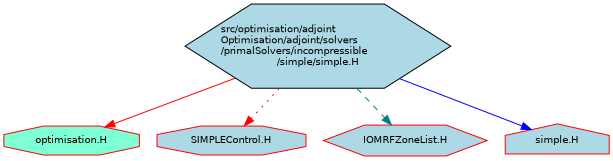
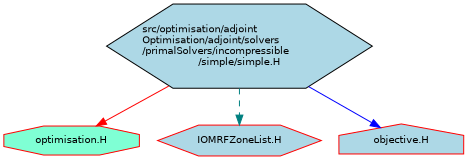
  digraph {
    node [color=red fillcolor=lightblue fontname=Helvetica fontsize=10 shape=hexagon style=filled]
    edge [color=red fontname=Helvetica fontsize=10 labelfontname=Helvetica labelfontsize=10 style=solid]
    n1 [color=black fontcolor=black height=0.2 label="src/optimisation/adjoint\lOptimisation/adjoint/solvers\l/primalSolvers/incompressible\l/simple/simple.H" width=0.4]
    n2 [fillcolor=aquamarine height=0.2 label="optimisation.H" shape=octagon width=0.4]
-   n3 [height=0.2 label="SIMPLEControl.H" shape=octagon width=0.4]
    n4 [height=0.2 label="IOMRFZoneList.H" width=0.4]
-   n5 [height=0.2 label="simple.H" shape=house width=0.4]
+   n5 [height=0.2 label="objective.H" shape=house width=0.4]
    n1 -> n2
-   n1 -> n3 [style=dotted]
    n1 -> n4 [color=teal style=dashed]
    n1 -> n5 [color=blue]
  }
